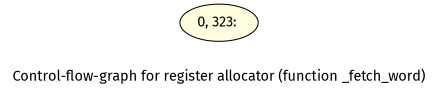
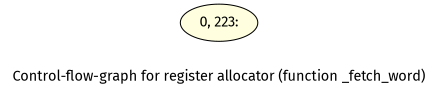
  digraph {
    label="Control-flow-graph for register allocator (function _fetch_word)"
    fontname="Fira Sans"
-   n1 [label="0, 323: " style=filled fillcolor=lightyellow fontname="Fira Sans"]
+   n1 [label="0, 223:" style=filled fillcolor=lightyellow fontname="Fira Sans"]
  }
